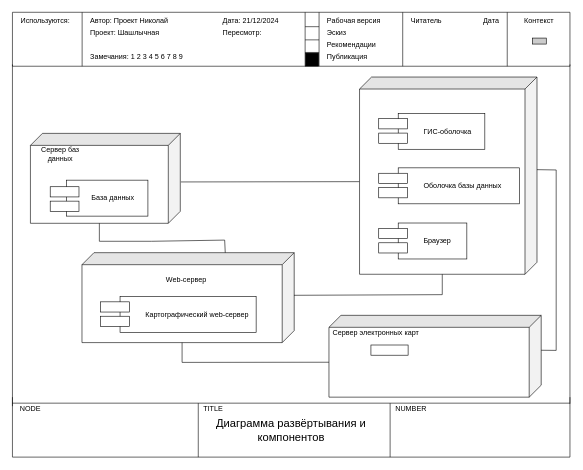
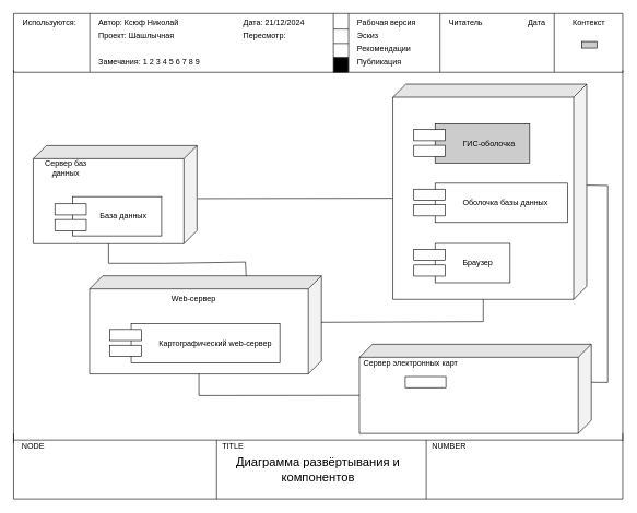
  <mxCell id="0" value="" />
  <mxCell id="1" parent="0" />
  <mxCell id="2" value="" style="shape=cube;whiteSpace=wrap;html=1;boundedLbl=1;backgroundOutline=1;darkOpacity=0.05;darkOpacity2=0.1;fillColor=default;gradientColor=none;strokeWidth=1;rotation=0;direction=south;" parent="1" vertex="1"><mxGeometry x="50" y="222" width="250" height="150" as="geometry" /></mxCell>
  <mxCell id="3" value="" style="shape=cube;whiteSpace=wrap;html=1;boundedLbl=1;backgroundOutline=1;darkOpacity=0.05;darkOpacity2=0.1;fillColor=default;gradientColor=none;strokeWidth=1;rotation=0;direction=south;" parent="1" vertex="1"><mxGeometry x="136" y="421" width="354" height="150" as="geometry" /></mxCell>
  <mxCell id="4" value="" style="endArrow=none;html=1;rounded=0;exitX=0;exitY=0;exitDx=174.5;exitDy=296;exitPerimeter=0;endFill=0;startSize=6;endSize=20;" parent="1" source="54" edge="1"><mxGeometry width="50" height="50" relative="1" as="geometry"><mxPoint x="650" y="312" as="sourcePoint" /><mxPoint x="301" y="303" as="targetPoint" /></mxGeometry></mxCell>
  <mxCell id="5" value="" style="endArrow=none;html=1;rounded=0;entryX=0;entryY=0;entryDx=0;entryDy=115.0;entryPerimeter=0;endFill=0;endSize=20;exitX=0;exitY=0;exitDx=150;exitDy=135;exitPerimeter=0;" parent="1" target="3" edge="1" source="2"><mxGeometry width="50" height="50" relative="1" as="geometry"><mxPoint x="435" y="312" as="sourcePoint" /><mxPoint x="570" y="442" as="targetPoint" /><Array as="points"><mxPoint x="165" y="402" /><mxPoint x="252" y="402" /><mxPoint x="374" y="400" /></Array></mxGeometry></mxCell>
  <mxCell id="6" value="Сервер баз данных" style="text;html=1;align=center;verticalAlign=middle;whiteSpace=wrap;rounded=0;" parent="1" vertex="1"><mxGeometry x="50" y="242" width="100" height="30" as="geometry" /></mxCell>
- <mxCell id="7" value="Web-сервер" style="text;html=1;align=center;verticalAlign=middle;whiteSpace=wrap;rounded=0;" parent="1" vertex="1"><mxGeometry x="265" y="452" width="90" height="27.5" as="geometry" /></mxCell>
+ <mxCell id="7" value="Web-сервер" style="text;html=1;align=center;verticalAlign=middle;whiteSpace=wrap;rounded=0;" parent="1" vertex="1"><mxGeometry x="250" y="442" width="90" height="27.5" as="geometry" /></mxCell>
  <mxCell id="8" value="" style="group" parent="1" vertex="1" connectable="0"><mxGeometry x="20" y="20" width="930" height="91.75" as="geometry" /></mxCell>
  <mxCell id="9" value="" style="endArrow=none;html=1;rounded=0;" parent="8" edge="1"><mxGeometry width="50" height="50" relative="1" as="geometry"><mxPoint y="90" as="sourcePoint" /><mxPoint x="930.0" y="90" as="targetPoint" /></mxGeometry></mxCell>
  <mxCell id="10" value="" style="endArrow=none;html=1;rounded=0;" parent="8" edge="1"><mxGeometry width="50" height="50" relative="1" as="geometry"><mxPoint x="930.0" y="90" as="sourcePoint" /><mxPoint x="930.0" as="targetPoint" /></mxGeometry></mxCell>
  <mxCell id="11" value="" style="endArrow=none;html=1;rounded=0;" parent="8" edge="1"><mxGeometry width="50" height="50" relative="1" as="geometry"><mxPoint y="90" as="sourcePoint" /><mxPoint as="targetPoint" /></mxGeometry></mxCell>
  <mxCell id="12" value="" style="endArrow=none;html=1;rounded=0;" parent="8" edge="1"><mxGeometry width="50" height="50" relative="1" as="geometry"><mxPoint as="sourcePoint" /><mxPoint x="930.0" as="targetPoint" /></mxGeometry></mxCell>
  <mxCell id="13" value="" style="endArrow=none;html=1;rounded=0;entryX=1;entryY=0;entryDx=0;entryDy=0;" parent="8" target="14" edge="1"><mxGeometry width="50" height="50" relative="1" as="geometry"><mxPoint x="116.25" y="90" as="sourcePoint" /><mxPoint x="116.25" y="10" as="targetPoint" /></mxGeometry></mxCell>
  <mxCell id="14" value="Используются:" style="text;html=1;align=left;verticalAlign=middle;whiteSpace=wrap;rounded=0;" parent="8" vertex="1"><mxGeometry x="11.625" width="104.625" height="30" as="geometry" /></mxCell>
- <mxCell id="15" value="Автор: Проект Николай" style="text;html=1;align=left;verticalAlign=middle;whiteSpace=wrap;rounded=0;" parent="8" vertex="1"><mxGeometry x="127.875" width="162.75" height="30" as="geometry" /></mxCell>
+ <mxCell id="15" value="Автор: Ксюф Николай" style="text;html=1;align=left;verticalAlign=middle;whiteSpace=wrap;rounded=0;" parent="8" vertex="1"><mxGeometry x="127.875" width="162.75" height="30" as="geometry" /></mxCell>
  <mxCell id="16" value="Проект: Шашлычная" style="text;html=1;align=left;verticalAlign=middle;whiteSpace=wrap;rounded=0;" parent="8" vertex="1"><mxGeometry x="127.88" y="30" width="202.12" height="10" as="geometry" /></mxCell>
  <mxCell id="17" value="Замечания: 1 2 3 4 5 6 7 8 9&amp;nbsp;" style="text;html=1;align=left;verticalAlign=middle;whiteSpace=wrap;rounded=0;" parent="8" vertex="1"><mxGeometry x="127.875" y="70" width="197.625" height="10" as="geometry" /></mxCell>
  <mxCell id="18" value="Дата: 21/12/2024" style="text;html=1;align=left;verticalAlign=middle;whiteSpace=wrap;rounded=0;" parent="8" vertex="1"><mxGeometry x="348.75" width="116.25" height="30" as="geometry" /></mxCell>
  <mxCell id="19" value="Пересмотр:&amp;nbsp;" style="text;html=1;align=left;verticalAlign=middle;whiteSpace=wrap;rounded=0;" parent="8" vertex="1"><mxGeometry x="348.75" y="20" width="116.25" height="30" as="geometry" /></mxCell>
  <mxCell id="20" value="" style="endArrow=none;html=1;rounded=0;" parent="8" edge="1"><mxGeometry width="50" height="50" relative="1" as="geometry"><mxPoint x="488.25" y="90" as="sourcePoint" /><mxPoint x="488.25" as="targetPoint" /></mxGeometry></mxCell>
  <mxCell id="21" value="Рабочая версия" style="text;html=1;align=left;verticalAlign=middle;whiteSpace=wrap;rounded=0;" parent="8" vertex="1"><mxGeometry x="523.125" y="10" width="116.25" height="10" as="geometry" /></mxCell>
  <mxCell id="22" value="Эскиз" style="text;html=1;align=left;verticalAlign=middle;whiteSpace=wrap;rounded=0;" parent="8" vertex="1"><mxGeometry x="523.125" y="30" width="116.25" height="10" as="geometry" /></mxCell>
  <mxCell id="23" value="Рекомендации" style="text;html=1;align=left;verticalAlign=middle;whiteSpace=wrap;rounded=0;" parent="8" vertex="1"><mxGeometry x="523.125" y="50" width="116.25" height="10" as="geometry" /></mxCell>
  <mxCell id="24" value="Публикация" style="text;html=1;align=left;verticalAlign=middle;whiteSpace=wrap;rounded=0;" parent="8" vertex="1"><mxGeometry x="523.125" y="70" width="116.25" height="10" as="geometry" /></mxCell>
  <mxCell id="25" value="" style="endArrow=none;html=1;rounded=0;" parent="8" edge="1"><mxGeometry width="50" height="50" relative="1" as="geometry"><mxPoint x="511.5" y="90" as="sourcePoint" /><mxPoint x="511.5" as="targetPoint" /></mxGeometry></mxCell>
  <mxCell id="26" value="" style="endArrow=none;html=1;rounded=0;" parent="8" edge="1"><mxGeometry width="50" height="50" relative="1" as="geometry"><mxPoint x="488.25" y="67" as="sourcePoint" /><mxPoint x="511.5" y="67" as="targetPoint" /></mxGeometry></mxCell>
  <mxCell id="27" value="" style="endArrow=none;html=1;rounded=0;" parent="8" edge="1"><mxGeometry width="50" height="50" relative="1" as="geometry"><mxPoint x="488.25" y="46" as="sourcePoint" /><mxPoint x="511.5" y="46" as="targetPoint" /></mxGeometry></mxCell>
  <mxCell id="28" value="" style="endArrow=none;html=1;rounded=0;" parent="8" edge="1"><mxGeometry width="50" height="50" relative="1" as="geometry"><mxPoint x="488.25" y="24" as="sourcePoint" /><mxPoint x="511.5" y="24" as="targetPoint" /></mxGeometry></mxCell>
  <mxCell id="29" value="" style="endArrow=none;html=1;rounded=0;" parent="8" edge="1"><mxGeometry width="50" height="50" relative="1" as="geometry"><mxPoint x="651" y="90" as="sourcePoint" /><mxPoint x="651" as="targetPoint" /></mxGeometry></mxCell>
  <mxCell id="30" value="Читатель" style="text;html=1;align=left;verticalAlign=middle;whiteSpace=wrap;rounded=0;" parent="8" vertex="1"><mxGeometry x="662.625" y="10" width="69.75" height="10" as="geometry" /></mxCell>
  <mxCell id="31" value="Дата" style="text;html=1;align=right;verticalAlign=middle;whiteSpace=wrap;rounded=0;" parent="8" vertex="1"><mxGeometry x="744" y="10" width="69.75" height="10" as="geometry" /></mxCell>
  <mxCell id="32" value="" style="endArrow=none;html=1;rounded=0;" parent="8" edge="1"><mxGeometry width="50" height="50" relative="1" as="geometry"><mxPoint x="825.375" y="90" as="sourcePoint" /><mxPoint x="825.375" as="targetPoint" /></mxGeometry></mxCell>
  <mxCell id="33" value="Контекст" style="text;html=1;align=left;verticalAlign=middle;whiteSpace=wrap;rounded=0;" parent="8" vertex="1"><mxGeometry x="852.35" y="10" width="53" height="10" as="geometry" /></mxCell>
  <mxCell id="34" value="" style="rounded=0;whiteSpace=wrap;html=1;fillColor=#CCCCCC;" parent="8" vertex="1"><mxGeometry x="867.225" y="43" width="23.25" height="10" as="geometry" /></mxCell>
  <mxCell id="35" value="" style="whiteSpace=wrap;html=1;aspect=fixed;fillColor=#000000;" parent="8" vertex="1"><mxGeometry x="489" y="68" width="21.75" height="21.75" as="geometry" /></mxCell>
  <mxCell id="36" value="" style="endArrow=none;html=1;rounded=0;exitX=0;exitY=0.25;exitDx=0;exitDy=0;" parent="1" edge="1" source="44"><mxGeometry width="50" height="50" relative="1" as="geometry"><mxPoint x="20" y="627" as="sourcePoint" /><mxPoint x="20" y="107" as="targetPoint" /></mxGeometry></mxCell>
  <mxCell id="37" value="" style="endArrow=none;html=1;rounded=0;" parent="1" edge="1"><mxGeometry width="50" height="50" relative="1" as="geometry"><mxPoint x="950" y="673" as="sourcePoint" /><mxPoint x="950" y="107" as="targetPoint" /></mxGeometry></mxCell>
  <mxCell id="38" value="" style="endArrow=none;html=1;rounded=0;" parent="1" edge="1"><mxGeometry width="50" height="50" relative="1" as="geometry"><mxPoint x="20" y="672" as="sourcePoint" /><mxPoint x="950" y="672" as="targetPoint" /></mxGeometry></mxCell>
  <mxCell id="39" value="" style="endArrow=none;html=1;rounded=0;" parent="1" edge="1"><mxGeometry width="50" height="50" relative="1" as="geometry"><mxPoint x="20" y="762" as="sourcePoint" /><mxPoint x="20" y="662" as="targetPoint" /></mxGeometry></mxCell>
  <mxCell id="40" value="" style="endArrow=none;html=1;rounded=0;" parent="1" edge="1"><mxGeometry width="50" height="50" relative="1" as="geometry"><mxPoint x="950" y="762" as="sourcePoint" /><mxPoint x="950" y="662" as="targetPoint" /></mxGeometry></mxCell>
  <mxCell id="41" value="" style="endArrow=none;html=1;rounded=0;" parent="1" edge="1"><mxGeometry width="50" height="50" relative="1" as="geometry"><mxPoint x="20" y="762" as="sourcePoint" /><mxPoint x="950" y="762" as="targetPoint" /></mxGeometry></mxCell>
  <mxCell id="42" value="" style="endArrow=none;html=1;rounded=0;" parent="1" edge="1"><mxGeometry width="50" height="50" relative="1" as="geometry"><mxPoint x="330" y="762" as="sourcePoint" /><mxPoint x="330" y="672" as="targetPoint" /></mxGeometry></mxCell>
  <mxCell id="43" value="" style="endArrow=none;html=1;rounded=0;" parent="1" edge="1"><mxGeometry width="50" height="50" relative="1" as="geometry"><mxPoint x="650" y="762" as="sourcePoint" /><mxPoint x="650" y="672" as="targetPoint" /></mxGeometry></mxCell>
  <mxCell id="44" value="NODE" style="text;html=1;align=center;verticalAlign=middle;whiteSpace=wrap;rounded=0;" parent="1" vertex="1"><mxGeometry x="20" y="672" width="60" height="20" as="geometry" /></mxCell>
  <mxCell id="45" value="TITLE" style="text;html=1;align=center;verticalAlign=middle;whiteSpace=wrap;rounded=0;" parent="1" vertex="1"><mxGeometry x="330" y="672" width="50" height="20" as="geometry" /></mxCell>
  <mxCell id="46" value="NUMBER" style="text;html=1;align=center;verticalAlign=middle;whiteSpace=wrap;rounded=0;" parent="1" vertex="1"><mxGeometry x="650" y="672" width="70" height="20" as="geometry" /></mxCell>
  <mxCell id="47" value="&lt;span lang=&quot;RU&quot; style=&quot;font-size: 14pt;&quot;&gt;Диаграмма развёртывания и компонентов&lt;/span&gt;" style="text;html=1;align=center;verticalAlign=middle;whiteSpace=wrap;rounded=0;fontFamily=Helvetica;" parent="1" vertex="1"><mxGeometry x="335" y="684.5" width="300" height="65" as="geometry" /></mxCell>
  <mxCell id="48" value="&lt;blockquote style=&quot;margin: 0 0 0 40px; border: none; padding: 0px;&quot;&gt;&lt;div style=&quot;&quot;&gt;&lt;span style=&quot;background-color: initial;&quot;&gt;База данных&lt;/span&gt;&lt;/div&gt;&lt;/blockquote&gt;" style="rounded=0;whiteSpace=wrap;html=1;align=left;" vertex="1" parent="1"><mxGeometry x="110" y="300" width="136" height="60" as="geometry" /></mxCell>
  <mxCell id="49" value="" style="rounded=0;whiteSpace=wrap;html=1;" vertex="1" parent="1"><mxGeometry x="83" y="311" width="48" height="17" as="geometry" /></mxCell>
  <mxCell id="50" value="" style="rounded=0;whiteSpace=wrap;html=1;" vertex="1" parent="1"><mxGeometry x="83" y="335" width="48" height="17" as="geometry" /></mxCell>
  <mxCell id="51" value="&lt;blockquote style=&quot;margin: 0 0 0 40px; border: none; padding: 0px;&quot;&gt;&lt;div style=&quot;&quot;&gt;&lt;span style=&quot;background-color: initial;&quot;&gt;Картографический web-сервер&lt;/span&gt;&lt;/div&gt;&lt;/blockquote&gt;" style="rounded=0;whiteSpace=wrap;html=1;align=left;" vertex="1" parent="1"><mxGeometry x="199.5" y="494" width="227" height="60" as="geometry" /></mxCell>
  <mxCell id="52" value="" style="rounded=0;whiteSpace=wrap;html=1;" vertex="1" parent="1"><mxGeometry x="167" y="503" width="48" height="17" as="geometry" /></mxCell>
  <mxCell id="53" value="" style="rounded=0;whiteSpace=wrap;html=1;" vertex="1" parent="1"><mxGeometry x="167" y="527" width="48" height="17" as="geometry" /></mxCell>
  <mxCell id="54" value="" style="shape=cube;whiteSpace=wrap;html=1;boundedLbl=1;backgroundOutline=1;darkOpacity=0.05;darkOpacity2=0.1;fillColor=default;gradientColor=none;strokeWidth=1;rotation=0;direction=south;" vertex="1" parent="1"><mxGeometry x="599" y="128" width="296" height="329" as="geometry" /></mxCell>
- <mxCell id="55" value="&lt;blockquote style=&quot;margin: 0 0 0 40px; border: none; padding: 0px;&quot;&gt;&lt;div style=&quot;&quot;&gt;ГИС-оболочка&lt;/div&gt;&lt;/blockquote&gt;" style="rounded=0;whiteSpace=wrap;html=1;align=left;" vertex="1" parent="1"><mxGeometry x="663.5" y="188.5" width="144.5" height="60" as="geometry" /></mxCell>
+ <mxCell id="55" value="&lt;blockquote style=&quot;margin: 0 0 0 40px; border: none; padding: 0px;&quot;&gt;&lt;div style=&quot;&quot;&gt;ГИС-оболочка&lt;/div&gt;&lt;/blockquote&gt;" style="rounded=0;whiteSpace=wrap;html=1;align=left;fillColor=#cccccc;" vertex="1" parent="1"><mxGeometry x="663.5" y="188.5" width="144.5" height="60" as="geometry" /></mxCell>
  <mxCell id="56" value="" style="rounded=0;whiteSpace=wrap;html=1;" vertex="1" parent="1"><mxGeometry x="631" y="197.5" width="48" height="17" as="geometry" /></mxCell>
  <mxCell id="57" value="" style="rounded=0;whiteSpace=wrap;html=1;" vertex="1" parent="1"><mxGeometry x="631" y="221.5" width="48" height="17" as="geometry" /></mxCell>
  <mxCell id="58" value="&lt;blockquote style=&quot;margin: 0 0 0 40px; border: none; padding: 0px;&quot;&gt;&lt;div style=&quot;&quot;&gt;&lt;span style=&quot;background-color: initial;&quot;&gt;Оболочка базы данных&lt;/span&gt;&lt;/div&gt;&lt;/blockquote&gt;" style="rounded=0;whiteSpace=wrap;html=1;align=left;" vertex="1" parent="1"><mxGeometry x="663.5" y="279.5" width="202.5" height="60" as="geometry" /></mxCell>
  <mxCell id="59" value="" style="rounded=0;whiteSpace=wrap;html=1;" vertex="1" parent="1"><mxGeometry x="631" y="288.5" width="48" height="17" as="geometry" /></mxCell>
  <mxCell id="60" value="" style="rounded=0;whiteSpace=wrap;html=1;" vertex="1" parent="1"><mxGeometry x="631" y="312.5" width="48" height="17" as="geometry" /></mxCell>
  <mxCell id="61" value="&lt;blockquote style=&quot;margin: 0 0 0 40px; border: none; padding: 0px;&quot;&gt;&lt;div style=&quot;&quot;&gt;Браузер&lt;/div&gt;&lt;/blockquote&gt;" style="rounded=0;whiteSpace=wrap;html=1;align=left;" vertex="1" parent="1"><mxGeometry x="663.5" y="371.5" width="114.5" height="60" as="geometry" /></mxCell>
  <mxCell id="62" value="" style="rounded=0;whiteSpace=wrap;html=1;" vertex="1" parent="1"><mxGeometry x="631" y="380.5" width="48" height="17" as="geometry" /></mxCell>
  <mxCell id="63" value="" style="rounded=0;whiteSpace=wrap;html=1;" vertex="1" parent="1"><mxGeometry x="631" y="404.5" width="48" height="17" as="geometry" /></mxCell>
  <mxCell id="64" value="" style="shape=cube;whiteSpace=wrap;html=1;boundedLbl=1;backgroundOutline=1;darkOpacity=0.05;darkOpacity2=0.1;fillColor=default;gradientColor=none;strokeWidth=1;rotation=0;direction=south;" vertex="1" parent="1"><mxGeometry x="548" y="525.5" width="354" height="136.5" as="geometry" /></mxCell>
  <mxCell id="65" value="" style="rounded=0;whiteSpace=wrap;html=1;" vertex="1" parent="1"><mxGeometry x="618" y="575" width="62" height="17" as="geometry" /></mxCell>
  <mxCell id="66" value="Сервер электронных карт" style="text;html=1;align=center;verticalAlign=middle;whiteSpace=wrap;rounded=0;" vertex="1" parent="1"><mxGeometry x="548" y="546" width="157" height="18" as="geometry" /></mxCell>
  <mxCell id="67" value="" style="endArrow=none;html=1;rounded=0;exitX=0;exitY=0;exitDx=150;exitDy=187;exitPerimeter=0;entryX=0;entryY=0;entryDx=78.25;entryDy=354;entryPerimeter=0;" edge="1" parent="1" source="3" target="64"><mxGeometry width="50" height="50" relative="1" as="geometry"><mxPoint x="576" y="506" as="sourcePoint" /><mxPoint x="467" y="630" as="targetPoint" /><Array as="points"><mxPoint x="303" y="604" /></Array></mxGeometry></mxCell>
  <mxCell id="68" value="" style="endArrow=none;html=1;rounded=0;exitX=0.474;exitY=0.001;exitDx=0;exitDy=0;exitPerimeter=0;entryX=0;entryY=0;entryDx=329;entryDy=158;entryPerimeter=0;" edge="1" parent="1" source="3" target="54"><mxGeometry width="50" height="50" relative="1" as="geometry"><mxPoint x="576" y="506" as="sourcePoint" /><mxPoint x="626" y="456" as="targetPoint" /><Array as="points"><mxPoint x="737" y="491" /></Array></mxGeometry></mxCell>
  <mxCell id="69" value="" style="endArrow=none;html=1;rounded=0;entryX=0;entryY=0;entryDx=154.5;entryDy=0;entryPerimeter=0;exitX=0;exitY=0;exitDx=58.25;exitDy=0;exitPerimeter=0;" edge="1" parent="1" source="64" target="54"><mxGeometry width="50" height="50" relative="1" as="geometry"><mxPoint x="661" y="363" as="sourcePoint" /><mxPoint x="711" y="313" as="targetPoint" /><Array as="points"><mxPoint x="927" y="584" /><mxPoint x="927" y="283" /></Array></mxGeometry></mxCell>
